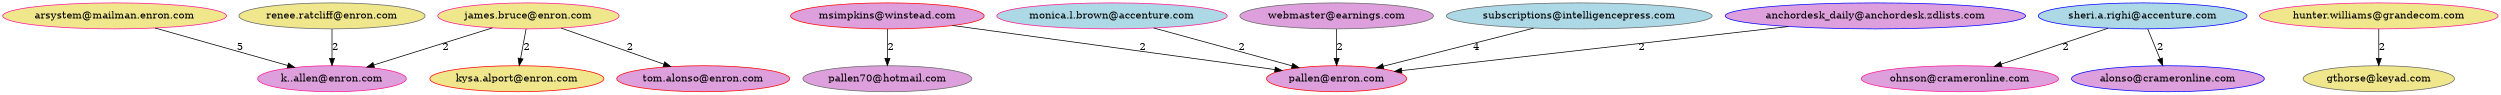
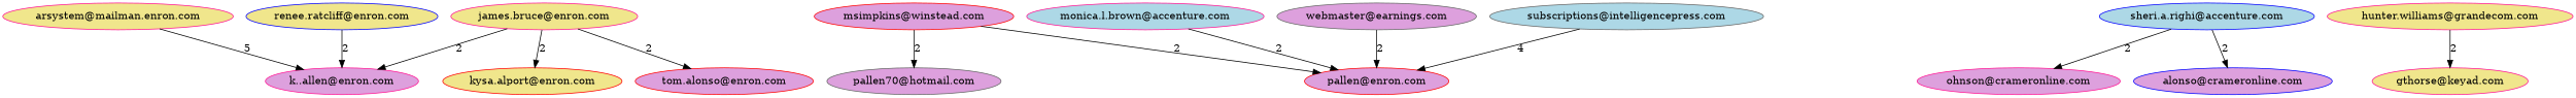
  digraph {
    node [color=deeppink fillcolor=plum style=filled]
    n1 [fillcolor=khaki label="arsystem@mailman.enron.com"]
    n2 [label="k..allen@enron.com"]
    n3 [fillcolor=khaki label="james.bruce@enron.com"]
    n4 [color=red label="tom.alonso@enron.com"]
    n5 [color=red fillcolor=khaki label="kysa.alport@enron.com"]
-   n6 [color=blue label="anchordesk_daily@anchordesk.zdlists.com"]
    n7 [color=red label="pallen@enron.com"]
    n8 [color=blue fillcolor=lightblue label="sheri.a.righi@accenture.com"]
    n9 [label="ohnson@crameronline.com"]
    n10 [color=blue label="alonso@crameronline.com"]
    n11 [color=red label="msimpkins@winstead.com"]
    n12 [color=gray40 label="pallen70@hotmail.com"]
    n13 [fillcolor=lightblue label="monica.l.brown@accenture.com"]
    n14 [fillcolor=khaki label="hunter.williams@grandecom.com"]
-   n15 [color=gray40 fillcolor=khaki label="gthorse@keyad.com"]
+   n15 [fillcolor=khaki label="gthorse@keyad.com"]
    n16 [color=gray40 label="webmaster@earnings.com"]
    n17 [color=gray40 fillcolor=lightblue label="subscriptions@intelligencepress.com"]
-   n18 [color=gray40 fillcolor=khaki label="renee.ratcliff@enron.com"]
+   n18 [color=blue fillcolor=khaki label="renee.ratcliff@enron.com"]
    n1 -> n2 [label=5]
    n3 -> n2 [label=2]
    n3 -> n4 [label=2]
    n3 -> n5 [label=2]
-   n6 -> n7 [label=2]
    n8 -> n9 [label=2]
    n8 -> n10 [label=2]
    n11 -> n7 [label=2]
    n11 -> n12 [label=2]
    n13 -> n7 [label=2]
    n14 -> n15 [label=2]
    n16 -> n7 [label=2]
    n17 -> n7 [label=4]
    n18 -> n2 [label=2]
  }
